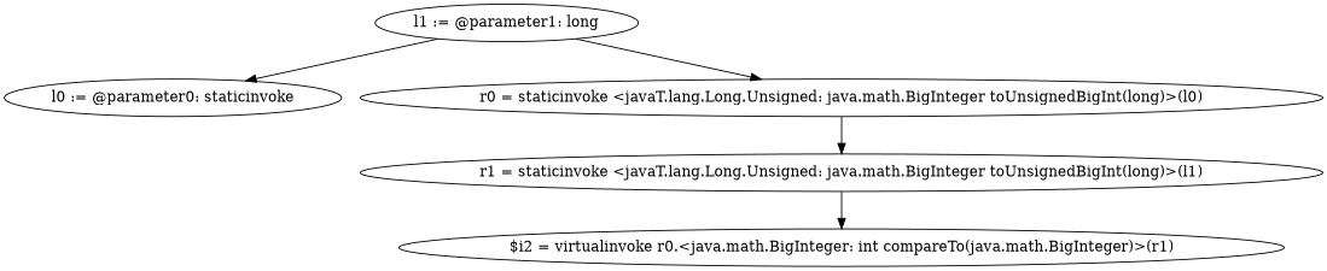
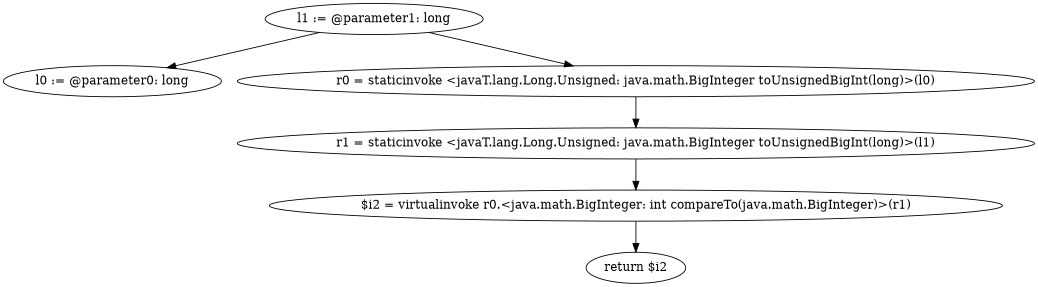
  digraph {
    "l1 := @parameter1: long"
-   "l0 := @parameter0: long" [label="l0 := @parameter0: staticinvoke"]
+   "l0 := @parameter0: long"
    "r0 = staticinvoke <javaT.lang.Long.Unsigned: java.math.BigInteger toUnsignedBigInt(long)>(l0)"
    "r1 = staticinvoke <javaT.lang.Long.Unsigned: java.math.BigInteger toUnsignedBigInt(long)>(l1)"
    "$i2 = virtualinvoke r0.<java.math.BigInteger: int compareTo(java.math.BigInteger)>(r1)"
+   "return $i2"
    "l1 := @parameter1: long" -> "l0 := @parameter0: long"
    "l1 := @parameter1: long" -> "r0 = staticinvoke <javaT.lang.Long.Unsigned: java.math.BigInteger toUnsignedBigInt(long)>(l0)"
    "r0 = staticinvoke <javaT.lang.Long.Unsigned: java.math.BigInteger toUnsignedBigInt(long)>(l0)" -> "r1 = staticinvoke <javaT.lang.Long.Unsigned: java.math.BigInteger toUnsignedBigInt(long)>(l1)"
    "r1 = staticinvoke <javaT.lang.Long.Unsigned: java.math.BigInteger toUnsignedBigInt(long)>(l1)" -> "$i2 = virtualinvoke r0.<java.math.BigInteger: int compareTo(java.math.BigInteger)>(r1)"
+   "$i2 = virtualinvoke r0.<java.math.BigInteger: int compareTo(java.math.BigInteger)>(r1)" -> "return $i2"
  }
